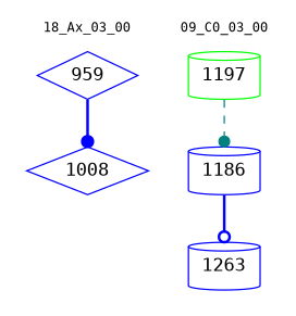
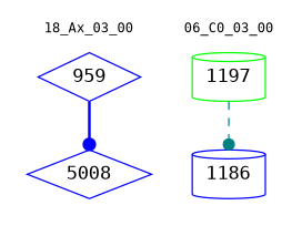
  digraph {
    fontname="DejaVu Sans Mono"
    node [color=blue fontname="DejaVu Sans Mono" shape=cylinder]
    edge [arrowhead=dot color=blue fontname="DejaVu Sans Mono" style=bold]
    n1 [label=959 shape=diamond]
-   n2 [label=1008 shape=diamond]
+   n2 [label=5008 shape=diamond]
    n3 [color=green label=1197]
    n4 [label=1186]
-   n5 [label=1263]
    subgraph cluster_1 {
      color=white
      fontsize=10
      label="18_Ax_03_00"
      n1
      n2
    }
    subgraph cluster_2 {
      color=white
      fontsize=10
-     label="09_C0_03_00"
+     label="06_C0_03_00"
      n3
      n4
-     n5
    }
    n1 -> n2
    n3 -> n4 [color=teal style=dashed]
-   n4 -> n5 [arrowhead=odot]
  }
